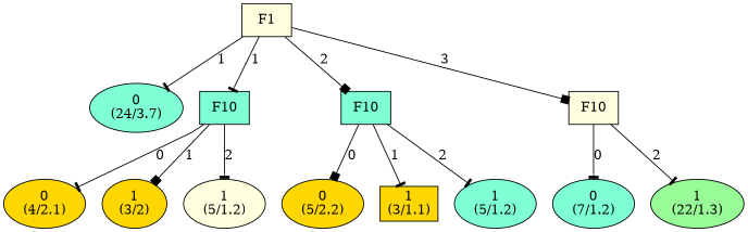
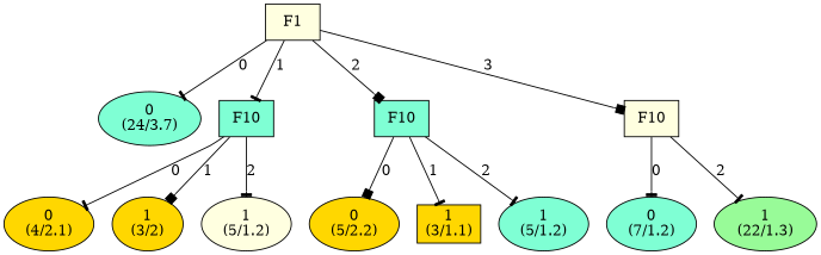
  digraph {
    node [fillcolor=aquamarine shape=ellipse style=filled]
    edge [arrowhead=tee]
    n1 [fillcolor=lightyellow label="F1\n" shape=box]
    n2 [label="0\n(24/3.7)"]
    n3 [label="F10\n" shape=box]
    n4 [label="F10\n" shape=box]
    n5 [fillcolor=lightyellow label="F10\n" shape=box]
    n6 [fillcolor=gold label="0\n(4/2.1)"]
    n7 [fillcolor=gold label="1\n(3/2)"]
    n8 [fillcolor=lightyellow label="1\n(5/1.2)"]
    n9 [fillcolor=gold label="0\n(5/2.2)"]
    n10 [fillcolor=gold label="1\n(3/1.1)" shape=box]
    n11 [label="1\n(5/1.2)"]
    n12 [label="0\n(7/1.2)"]
    n13 [fillcolor=palegreen label="1\n(22/1.3)"]
-   n1 -> n2 [label=1]
+   n1 -> n2 [label=0]
    n1 -> n3 [label=1]
    n1 -> n4 [arrowhead=box label=2]
    n1 -> n5 [arrowhead=box label=3]
    n3 -> n6 [label=0]
    n3 -> n7 [arrowhead=box label=1]
    n3 -> n8 [label=2]
    n4 -> n9 [arrowhead=box label=0]
    n4 -> n10 [label=1]
    n4 -> n11 [label=2]
    n5 -> n12 [label=0]
    n5 -> n13 [label=2]
  }
